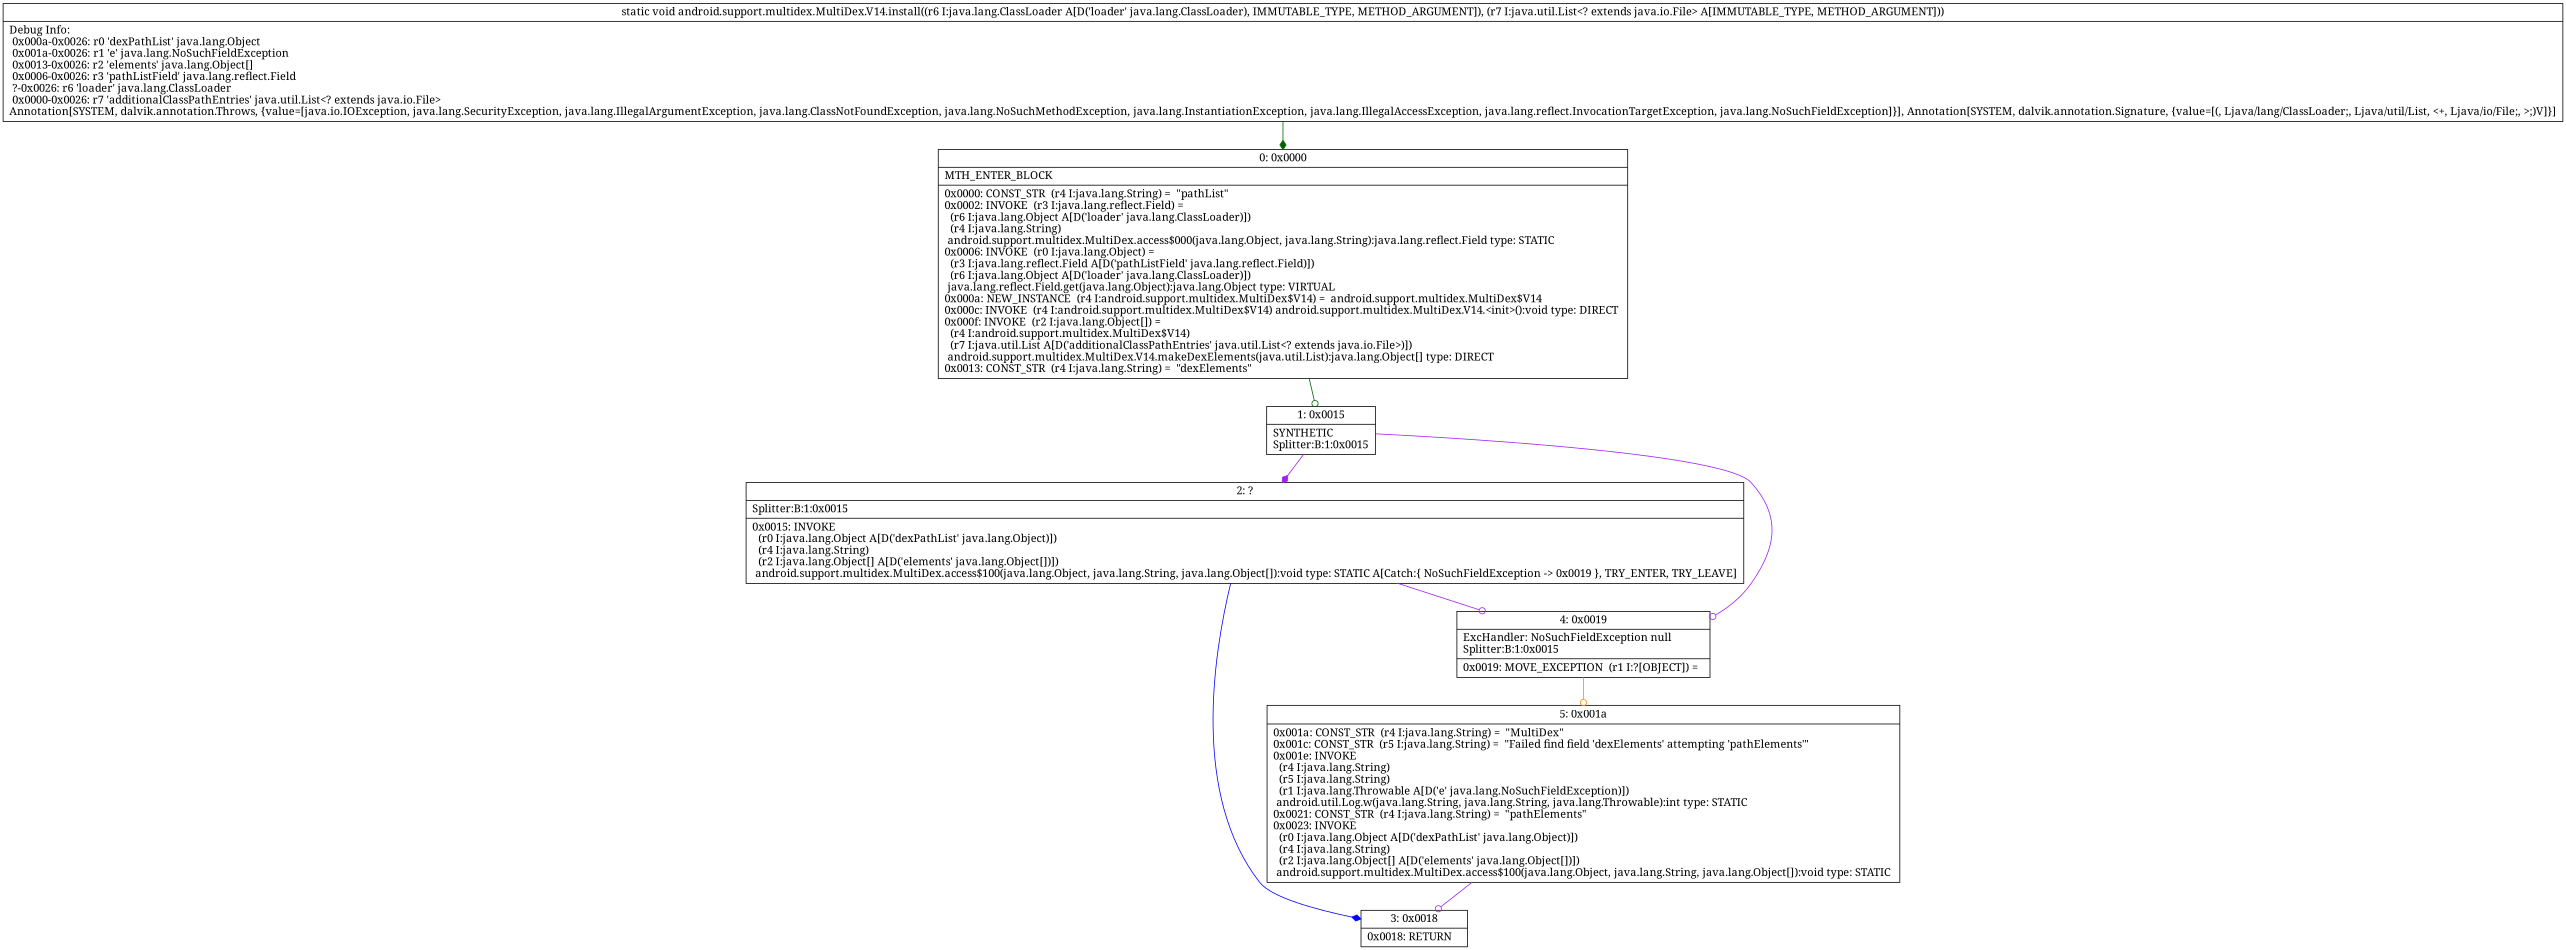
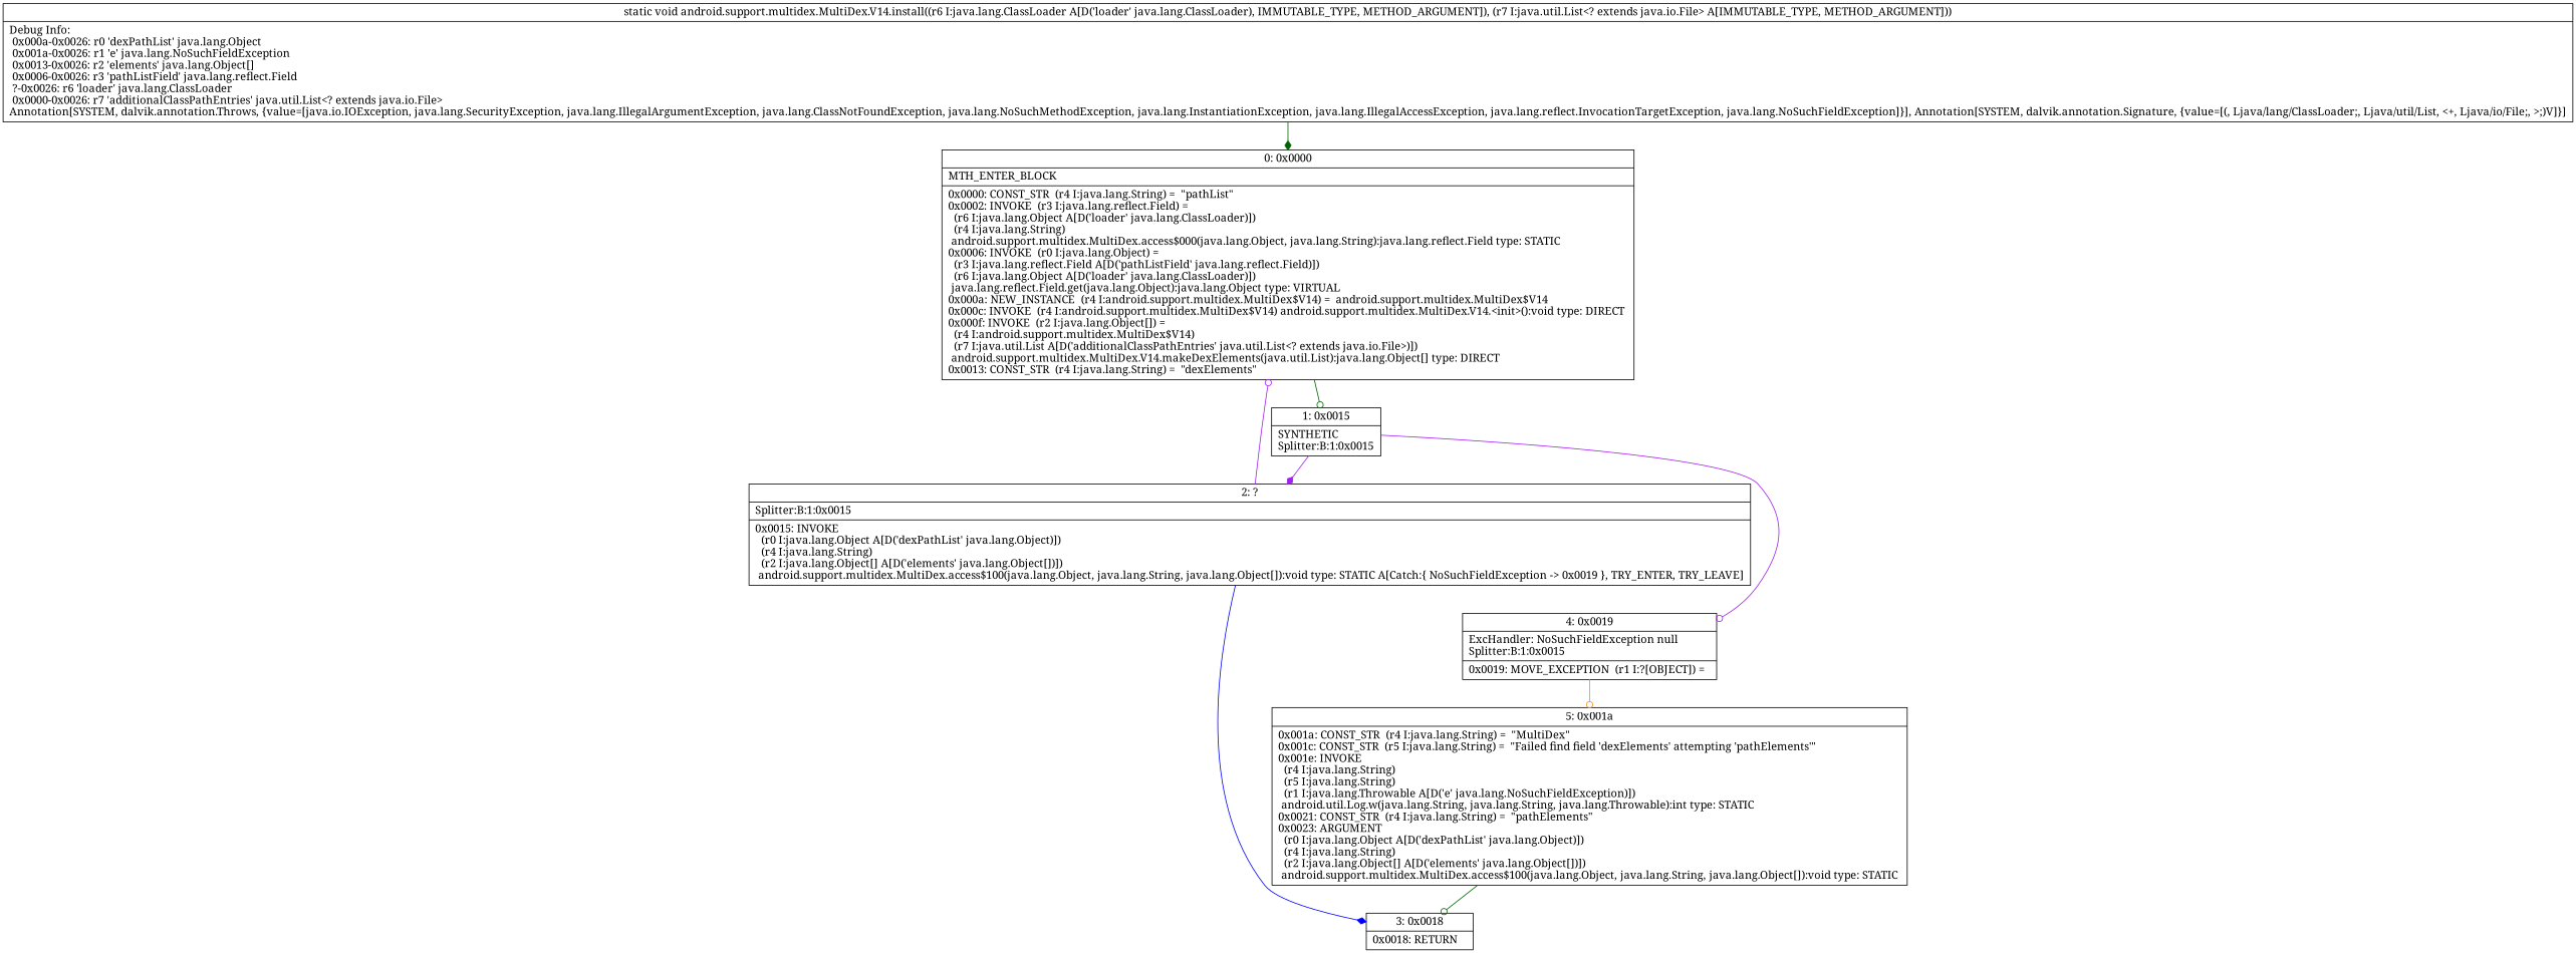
  digraph {
    fontname="Noto Serif"
    node [fontname="Noto Serif" shape=record]
    edge [arrowhead=odot color=darkgreen fontname="Noto Serif"]
    n1 [label="{0\:\ 0x0000|MTH_ENTER_BLOCK\l|0x0000: CONST_STR  (r4 I:java.lang.String) =  \"pathList\" \l0x0002: INVOKE  (r3 I:java.lang.reflect.Field) = \l  (r6 I:java.lang.Object A[D('loader' java.lang.ClassLoader)])\l  (r4 I:java.lang.String)\l android.support.multidex.MultiDex.access$000(java.lang.Object, java.lang.String):java.lang.reflect.Field type: STATIC \l0x0006: INVOKE  (r0 I:java.lang.Object) = \l  (r3 I:java.lang.reflect.Field A[D('pathListField' java.lang.reflect.Field)])\l  (r6 I:java.lang.Object A[D('loader' java.lang.ClassLoader)])\l java.lang.reflect.Field.get(java.lang.Object):java.lang.Object type: VIRTUAL \l0x000a: NEW_INSTANCE  (r4 I:android.support.multidex.MultiDex$V14) =  android.support.multidex.MultiDex$V14 \l0x000c: INVOKE  (r4 I:android.support.multidex.MultiDex$V14) android.support.multidex.MultiDex.V14.\<init\>():void type: DIRECT \l0x000f: INVOKE  (r2 I:java.lang.Object[]) = \l  (r4 I:android.support.multidex.MultiDex$V14)\l  (r7 I:java.util.List A[D('additionalClassPathEntries' java.util.List\<? extends java.io.File\>)])\l android.support.multidex.MultiDex.V14.makeDexElements(java.util.List):java.lang.Object[] type: DIRECT \l0x0013: CONST_STR  (r4 I:java.lang.String) =  \"dexElements\" \l}"]
    n2 [label="{1\:\ 0x0015|SYNTHETIC\lSplitter:B:1:0x0015\l}"]
    n3 [label="{2\:\ ?|Splitter:B:1:0x0015\l|0x0015: INVOKE  \l  (r0 I:java.lang.Object A[D('dexPathList' java.lang.Object)])\l  (r4 I:java.lang.String)\l  (r2 I:java.lang.Object[] A[D('elements' java.lang.Object[])])\l android.support.multidex.MultiDex.access$100(java.lang.Object, java.lang.String, java.lang.Object[]):void type: STATIC A[Catch:\{ NoSuchFieldException \-\> 0x0019 \}, TRY_ENTER, TRY_LEAVE]\l}"]
    n4 [label="{4\:\ 0x0019|ExcHandler: NoSuchFieldException null\lSplitter:B:1:0x0015\l|0x0019: MOVE_EXCEPTION  (r1 I:?[OBJECT]) =  \l}"]
    n5 [label="{3\:\ 0x0018|0x0018: RETURN   \l}"]
-   n6 [label="{5\:\ 0x001a|0x001a: CONST_STR  (r4 I:java.lang.String) =  \"MultiDex\" \l0x001c: CONST_STR  (r5 I:java.lang.String) =  \"Failed find field 'dexElements' attempting 'pathElements'\" \l0x001e: INVOKE  \l  (r4 I:java.lang.String)\l  (r5 I:java.lang.String)\l  (r1 I:java.lang.Throwable A[D('e' java.lang.NoSuchFieldException)])\l android.util.Log.w(java.lang.String, java.lang.String, java.lang.Throwable):int type: STATIC \l0x0021: CONST_STR  (r4 I:java.lang.String) =  \"pathElements\" \l0x0023: INVOKE  \l  (r0 I:java.lang.Object A[D('dexPathList' java.lang.Object)])\l  (r4 I:java.lang.String)\l  (r2 I:java.lang.Object[] A[D('elements' java.lang.Object[])])\l android.support.multidex.MultiDex.access$100(java.lang.Object, java.lang.String, java.lang.Object[]):void type: STATIC \l}"]
+   n6 [label="{5\:\ 0x001a|0x001a: CONST_STR  (r4 I:java.lang.String) =  \"MultiDex\" \l0x001c: CONST_STR  (r5 I:java.lang.String) =  \"Failed find field 'dexElements' attempting 'pathElements'\" \l0x001e: INVOKE  \l  (r4 I:java.lang.String)\l  (r5 I:java.lang.String)\l  (r1 I:java.lang.Throwable A[D('e' java.lang.NoSuchFieldException)])\l android.util.Log.w(java.lang.String, java.lang.String, java.lang.Throwable):int type: STATIC \l0x0021: CONST_STR  (r4 I:java.lang.String) =  \"pathElements\" \l0x0023: ARGUMENT  \l  (r0 I:java.lang.Object A[D('dexPathList' java.lang.Object)])\l  (r4 I:java.lang.String)\l  (r2 I:java.lang.Object[] A[D('elements' java.lang.Object[])])\l android.support.multidex.MultiDex.access$100(java.lang.Object, java.lang.String, java.lang.Object[]):void type: STATIC \l}"]
    n7 [label="{static void android.support.multidex.MultiDex.V14.install((r6 I:java.lang.ClassLoader A[D('loader' java.lang.ClassLoader), IMMUTABLE_TYPE, METHOD_ARGUMENT]), (r7 I:java.util.List\<? extends java.io.File\> A[IMMUTABLE_TYPE, METHOD_ARGUMENT]))  | Debug Info:\l  0x000a\-0x0026: r0 'dexPathList' java.lang.Object\l  0x001a\-0x0026: r1 'e' java.lang.NoSuchFieldException\l  0x0013\-0x0026: r2 'elements' java.lang.Object[]\l  0x0006\-0x0026: r3 'pathListField' java.lang.reflect.Field\l  ?\-0x0026: r6 'loader' java.lang.ClassLoader\l  0x0000\-0x0026: r7 'additionalClassPathEntries' java.util.List\<? extends java.io.File\>\lAnnotation[SYSTEM, dalvik.annotation.Throws, \{value=[java.io.IOException, java.lang.SecurityException, java.lang.IllegalArgumentException, java.lang.ClassNotFoundException, java.lang.NoSuchMethodException, java.lang.InstantiationException, java.lang.IllegalAccessException, java.lang.reflect.InvocationTargetException, java.lang.NoSuchFieldException]\}], Annotation[SYSTEM, dalvik.annotation.Signature, \{value=[(, Ljava\/lang\/ClassLoader;, Ljava\/util\/List, \<+, Ljava\/io\/File;, \>;)V]\}]\l}"]
    n1 -> n2
    n2 -> n3 [arrowhead=diamond color=purple]
    n2 -> n4 [color=purple]
-   n3 -> n4 [color=purple]
+   n3 -> n1 [color=purple]
    n3 -> n5 [arrowhead=diamond color=blue]
    n4 -> n6 [color=darkorange]
-   n6 -> n5 [color=purple]
+   n6 -> n5
    n7 -> n1 [arrowhead=diamond]
  }
